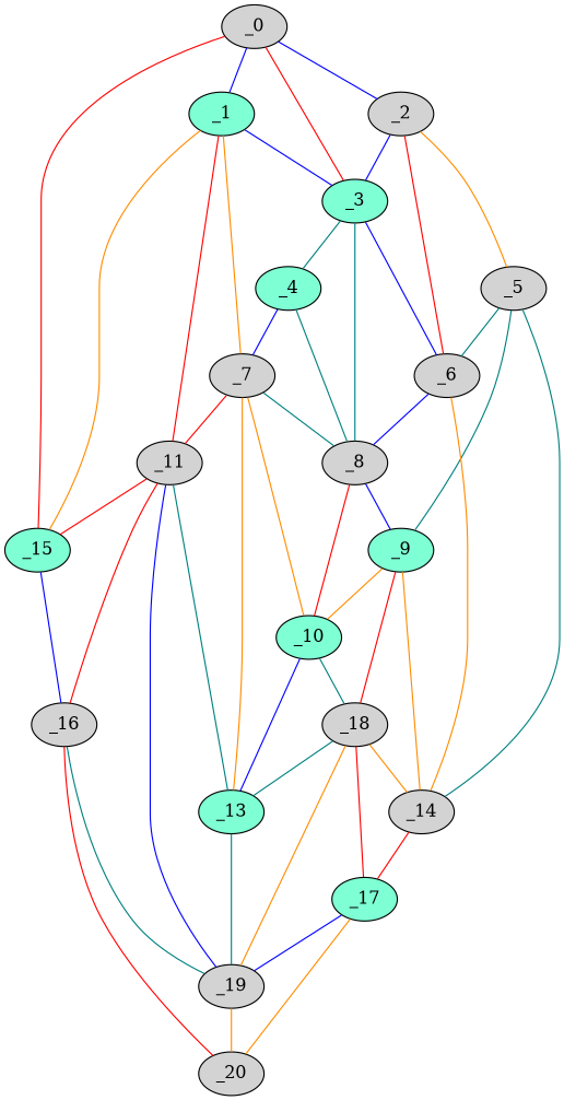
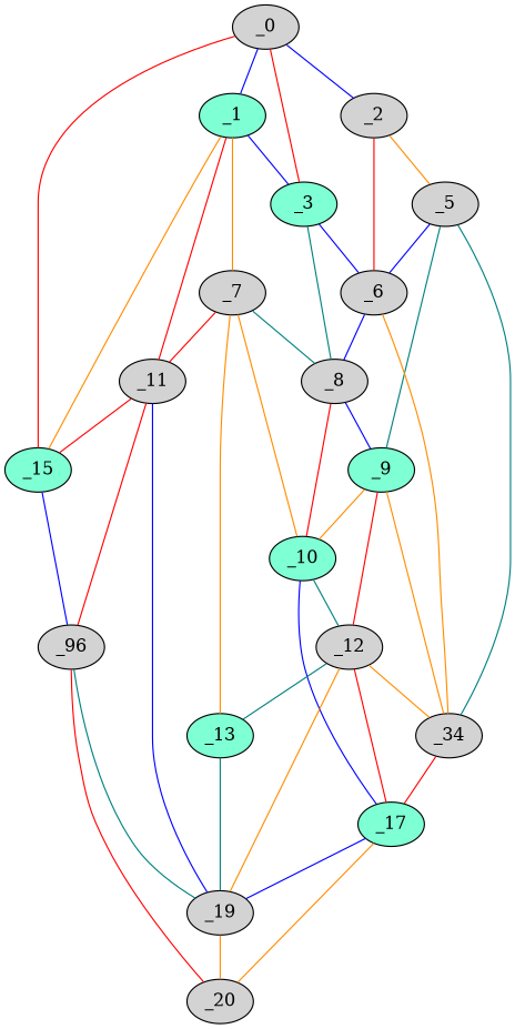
  graph {
    node [fillcolor=lightgrey style=filled x=103 y=53]
    edge [color=blue valence=2]
    _0 [x=12]
    _1 [fillcolor=aquamarine x=19 y=57]
    _2 [x=59 y=4]
    _3 [fillcolor=aquamarine x=61 y=28]
    _15 [fillcolor=aquamarine x=106 y=108]
    _7 [x=80 y=60]
    _11 [x=100 y=94]
    _5 [x=75 y=6]
    _6 [x=77 y=21]
-   _4 [fillcolor=aquamarine x=72]
    _8 [x=82 y=50]
-   _16 [x=108 y=93]
+   _16 [x=108 y=93 label=_96]
    _10 [fillcolor=aquamarine x=97 y=49]
    _13 [fillcolor=aquamarine y=56]
    _19 [x=117 y=85]
    _9 [fillcolor=aquamarine x=83 y=20]
-   _14 [x=105 y=18]
+   _14 [x=105 y=18 label=_34]
    _20 [x=118 y=93]
-   _12 [y=47 label=_18]
+   _12 [y=47]
    _17 [fillcolor=aquamarine x=112 y=21]
    _0 -- _1 [valence=1]
    _0 -- _2 [valence=1]
    _0 -- _3 [color=red valence=1]
    _0 -- _15 [color=red valence=1]
    _1 -- _3
    _1 -- _15 [color=darkorange valence=1]
    _1 -- _7 [color=darkorange valence=1]
    _1 -- _11 [color=red]
-   _2 -- _3
    _2 -- _5 [color=darkorange valence=1]
    _2 -- _6 [color=red]
    _3 -- _6 [valence=1]
-   _3 -- _4 [color=teal]
    _3 -- _8 [color=teal]
    _15 -- _16
    _7 -- _11 [color=red valence=1]
    _7 -- _8 [color=teal]
    _7 -- _10 [color=darkorange valence=1]
    _7 -- _13 [color=darkorange]
    _11 -- _15 [color=red]
    _11 -- _16 [color=red]
-   _11 -- _13 [color=teal]
    _11 -- _19 [valence=1]
-   _5 -- _6 [color=teal valence=1]
+   _5 -- _6 [valence=1]
    _5 -- _9 [color=teal]
    _5 -- _14 [color=teal valence=1]
    _6 -- _8
    _6 -- _14 [color=darkorange valence=1]
-   _4 -- _7 [valence=1]
-   _4 -- _8 [color=teal]
    _8 -- _10 [color=red]
    _8 -- _9
    _16 -- _19 [color=teal]
    _16 -- _20 [color=red]
-   _10 -- _13 [valence=1]
+   _10 -- _17 [valence=1]
    _10 -- _12 [color=teal]
    _13 -- _19 [color=teal]
    _19 -- _20 [color=darkorange valence=1]
    _9 -- _10 [color=darkorange valence=1]
    _9 -- _14 [color=darkorange]
    _9 -- _12 [color=red]
    _14 -- _17 [color=red valence=1]
    _12 -- _13 [color=teal]
    _12 -- _19 [color=darkorange]
    _12 -- _14 [color=darkorange]
    _12 -- _17 [color=red]
    _17 -- _19
    _17 -- _20 [color=darkorange valence=1]
  }
